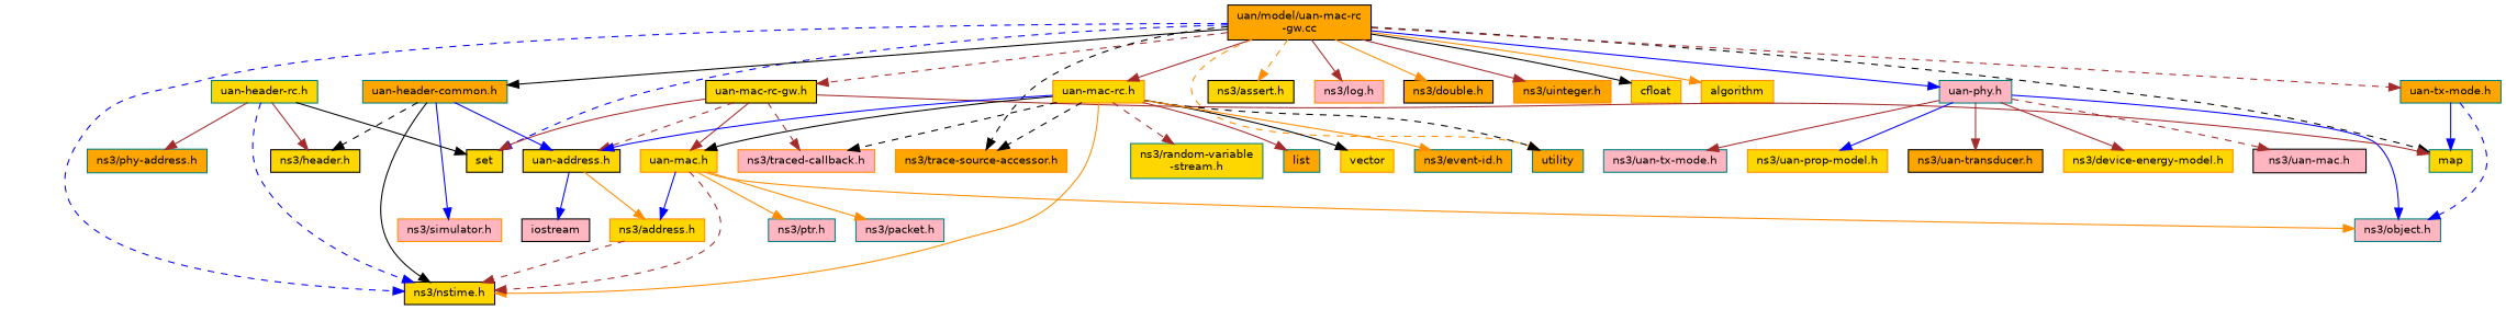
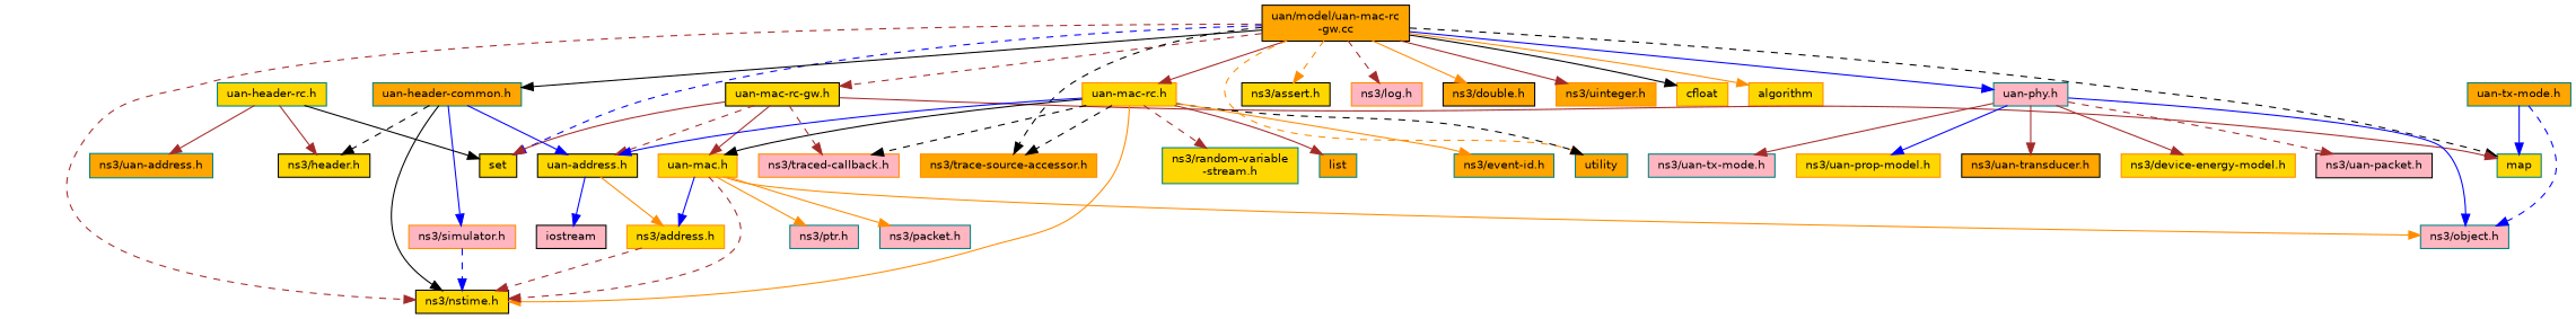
  digraph {
    node [color=teal fillcolor=gold fontname=Helvetica fontsize=10 shape=record style=filled]
    edge [color=brown fontname=Helvetica fontsize=10 labelfontname=Helvetica labelfontsize=10 style=solid]
    n1 [color=black fillcolor=orange fontcolor=black height=0.2 label="uan/model/uan-mac-rc\l-gw.cc" width=0.4]
    n2 [color=black height=0.2 label="uan-mac-rc-gw.h" width=0.4]
    n3 [color=black height=0.2 label="ns3/nstime.h" width=0.4]
    n4 [color=black height=0.2 label=set width=0.4]
    n5 [height=0.2 label=map width=0.4]
    n6 [color=darkorange height=0.2 label="uan-mac-rc.h" width=0.4]
    n7 [color=darkorange fillcolor=orange height=0.2 label="ns3/trace-source-accessor.h" width=0.4]
    n8 [fillcolor=orange height=0.2 label=utility width=0.4]
    n9 [fillcolor=orange height=0.2 label="uan-header-common.h" width=0.4]
    n10 [fillcolor=lightpink height=0.2 label="uan-phy.h" width=0.4]
    n11 [fillcolor=orange height=0.2 label="uan-tx-mode.h" width=0.4]
    n12 [color=black height=0.2 label="ns3/assert.h" width=0.4]
    n13 [color=darkorange fillcolor=lightpink height=0.2 label="ns3/log.h" width=0.4]
    n14 [color=black fillcolor=orange height=0.2 label="ns3/double.h" width=0.4]
    n15 [color=darkorange fillcolor=orange height=0.2 label="ns3/uinteger.h" width=0.4]
    n16 [color=darkorange height=0.2 label=cfloat width=0.4]
    n17 [color=darkorange height=0.2 label=algorithm width=0.4]
    n18 [color=darkorange height=0.2 label="uan-mac.h" width=0.4]
    n19 [color=black height=0.2 label="uan-address.h" width=0.4]
    n20 [color=darkorange fillcolor=lightpink height=0.2 label="ns3/traced-callback.h" width=0.4]
-   n21 [color=darkorange height=0.2 label=vector width=0.4]
    n22 [fillcolor=orange height=0.2 label="ns3/event-id.h" width=0.4]
    n23 [height=0.2 label="ns3/random-variable\l-stream.h" width=0.4]
    n24 [fillcolor=orange height=0.2 label=list width=0.4]
    n25 [color=black height=0.2 label="ns3/header.h" width=0.4]
    n26 [color=darkorange fillcolor=lightpink height=0.2 label="ns3/simulator.h" width=0.4]
    n27 [height=0.2 label="uan-header-rc.h" width=0.4]
-   n28 [fillcolor=orange height=0.2 label="ns3/phy-address.h" width=0.4]
+   n28 [fillcolor=orange height=0.2 label="ns3/uan-address.h" width=0.4]
    n29 [fillcolor=lightpink height=0.2 label="ns3/object.h" width=0.4]
-   n30 [color=black fillcolor=lightpink height=0.2 label="ns3/uan-mac.h" width=0.4]
+   n30 [color=black fillcolor=lightpink height=0.2 label="ns3/uan-packet.h" width=0.4]
    n31 [fillcolor=lightpink height=0.2 label="ns3/uan-tx-mode.h" width=0.4]
    n32 [color=darkorange height=0.2 label="ns3/uan-prop-model.h" width=0.4]
    n33 [color=black fillcolor=orange height=0.2 label="ns3/uan-transducer.h" width=0.4]
    n34 [color=darkorange height=0.2 label="ns3/device-energy-model.h" width=0.4]
    n35 [color=darkorange height=0.2 label="ns3/address.h" width=0.4]
    n36 [fillcolor=lightpink height=0.2 label="ns3/packet.h" width=0.4]
    n37 [fillcolor=lightpink height=0.2 label="ns3/ptr.h" width=0.4]
    n38 [color=black fillcolor=lightpink height=0.2 label=iostream width=0.4]
    n1 -> n2 [style=dashed]
-   n1 -> n3 [color=blue style=dashed]
+   n1 -> n3 [style=dashed]
    n1 -> n4 [color=blue style=dashed]
    n1 -> n5 [color=black style=dashed]
    n1 -> n6
    n1 -> n7 [color=black style=dashed]
    n1 -> n8 [color=darkorange style=dashed]
    n1 -> n9 [color=black]
    n1 -> n10 [color=blue]
-   n1 -> n11 [style=dashed]
    n1 -> n12 [color=darkorange style=dashed]
-   n1 -> n13
+   n1 -> n13 [style=dashed]
    n1 -> n14 [color=darkorange]
    n1 -> n15
    n1 -> n16 [color=black]
    n1 -> n17 [color=darkorange]
    n2 -> n4
    n2 -> n5
    n2 -> n18
    n2 -> n19 [style=dashed]
    n2 -> n20 [style=dashed]
    n6 -> n3 [color=darkorange]
    n6 -> n7 [color=black style=dashed]
    n6 -> n8 [color=black style=dashed]
    n6 -> n18 [color=black]
    n6 -> n19 [color=blue]
    n6 -> n20 [color=black style=dashed]
-   n6 -> n21 [color=black]
    n6 -> n22 [color=darkorange]
    n6 -> n23 [style=dashed]
    n6 -> n24
    n9 -> n3 [color=black]
    n9 -> n19 [color=blue]
    n9 -> n25 [color=black style=dashed]
    n9 -> n26 [color=blue]
    n10 -> n29 [color=blue]
    n10 -> n30 [style=dashed]
    n10 -> n31
    n10 -> n32 [color=blue]
    n10 -> n33
    n10 -> n34
    n11 -> n5 [color=blue]
    n11 -> n29 [color=blue style=dashed]
    n18 -> n3 [style=dashed]
    n18 -> n29 [color=darkorange]
    n18 -> n35 [color=blue]
    n18 -> n36 [color=darkorange]
    n18 -> n37 [color=darkorange]
    n19 -> n35 [color=darkorange]
    n19 -> n38 [color=blue]
-   n27 -> n3 [color=blue style=dashed]
+   n26 -> n3 [color=blue style=dashed]
    n27 -> n4 [color=black]
    n27 -> n25
    n27 -> n28
    n35 -> n3 [style=dashed]
  }
